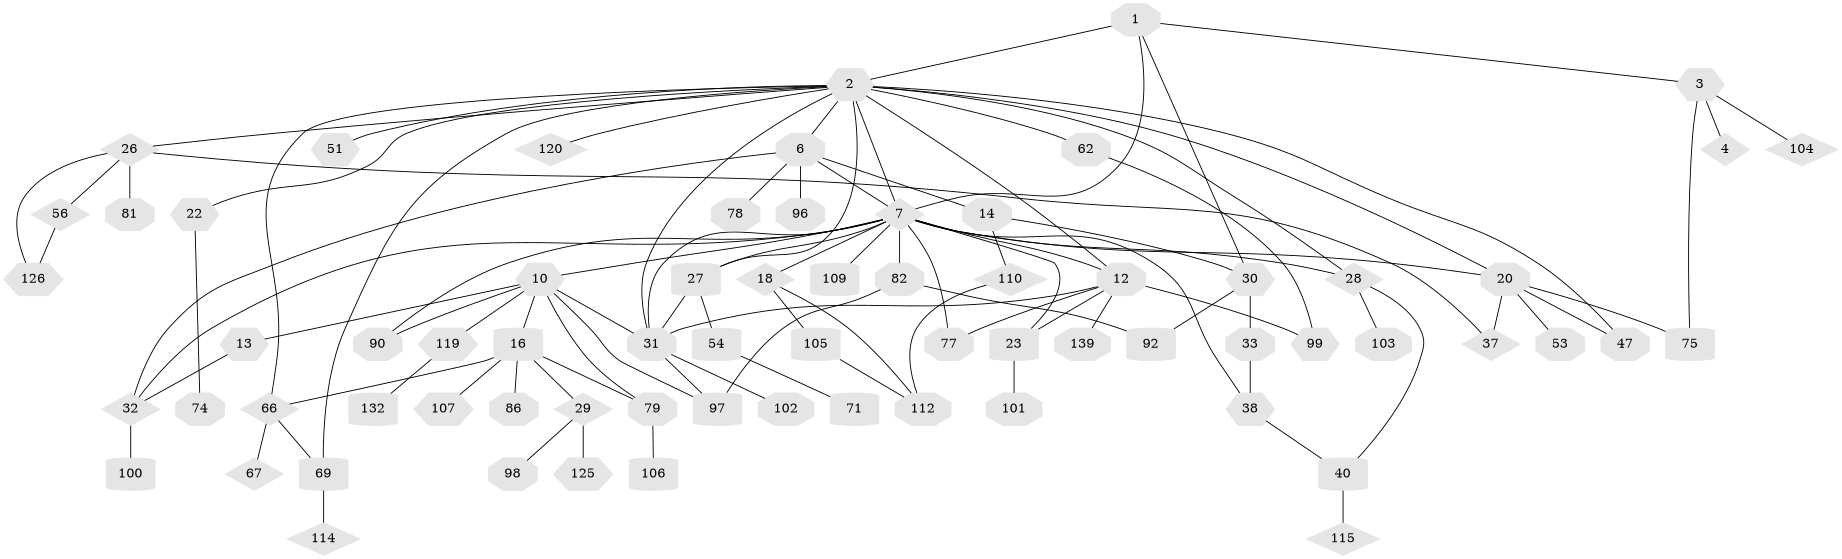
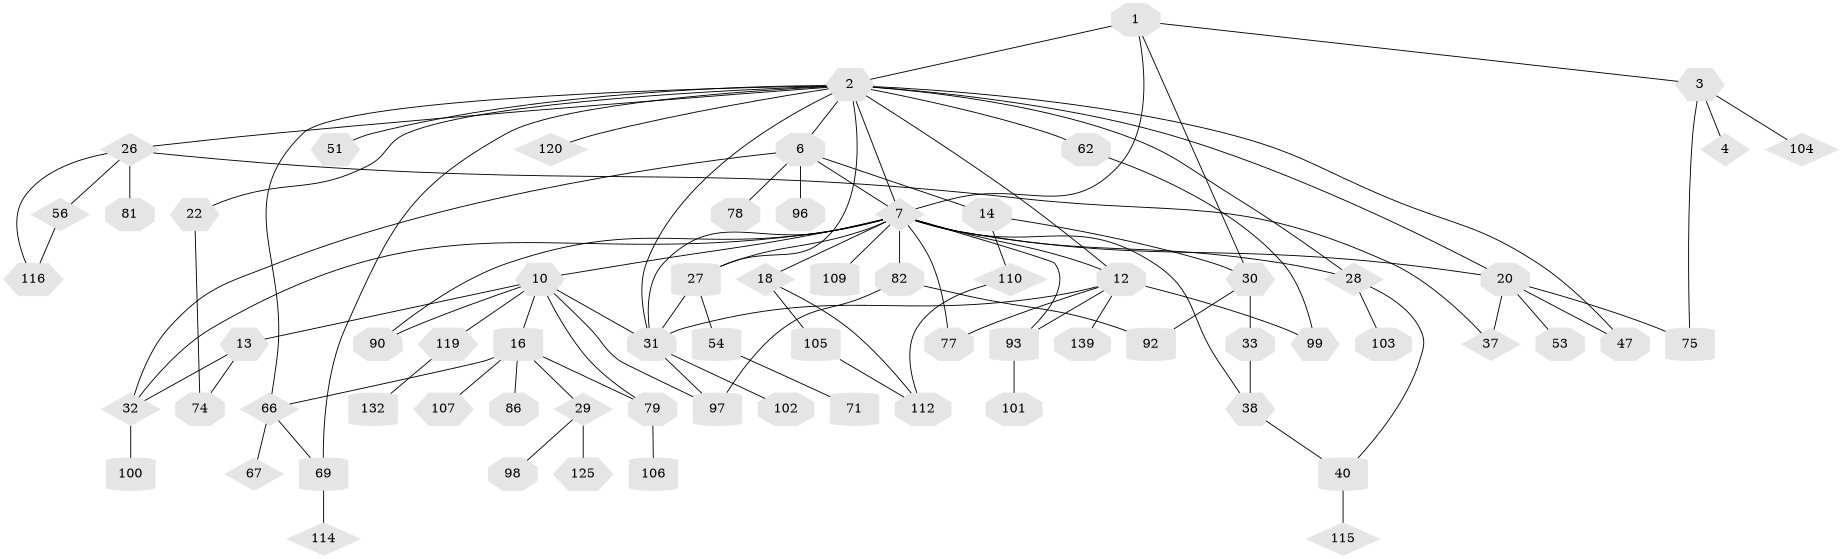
  graph {
    node [color=gray90 shape=octagon style=filled]
    1 [super="+52"]
    2 [shape=hexagon super="+5+25"]
    3 [shape=hexagon super="+64"]
    7 [shape=diamond super="+9+17+41+15+19+95"]
    30 [shape=hexagon super="+39"]
    6 [super="+8+108+113"]
    12 [super="+45+60+23"]
    20 [super="+24+126"]
    22 [shape=hexagon]
    26 [shape=diamond super="+48"]
    27 [shape=cylinder super="+61+58+34"]
    28 [shape=diamond]
    31 [super="+44+43+83"]
    47 [super="+50"]
    51 [shape=hexagon]
    62
    66 [shape=diamond]
    69 [shape=cylinder]
    120 [shape=diamond]
    4 [shape=diamond]
    75 [shape=cylinder super="+88"]
    104 [shape=diamond]
    32 [shape=diamond super="+127"]
    10 [shape=hexagon super="+11+87+35"]
    18 [shape=diamond super="+46"]
    38 [shape=hexagon super="+63"]
    77 [super="+121"]
    82
    90 [super="+124"]
-   93 [shape=cylinder super="+118" label=23]
+   93 [shape=cylinder super="+118"]
    109 [shape=cylinder]
    92 [shape=cylinder]
    33
    14 [super="+89"]
    78
    96
    99 [shape=hexagon]
    139
    37 [shape=diamond super="+49"]
    53 [super="+117"]
    74
    56 [shape=diamond super="+130+65"]
    81
-   116 [shape=hexagon label=126]
+   116 [shape=hexagon]
    54 [shape=cylinder super="+70"]
    40 [shape=cylinder super="+91+57+133"]
    103
    97 [shape=cylinder super="+122"]
    102
    67 [shape=diamond]
    114 [shape=diamond]
    110 [shape=diamond]
    100 [shape=cylinder]
    13 [shape=hexagon super="+85+137"]
    16 [shape=cylinder super="+72+21"]
    79
    119 [shape=hexagon]
    105 [shape=cylinder super="+135"]
    112
    101
    29 [shape=diamond super="+36"]
    86
    107 [shape=hexagon]
    106 [shape=cylinder]
    132 [shape=cylinder]
    98
    125 [shape=hexagon]
    71 [shape=cylinder]
    115 [shape=diamond]
    1 -- 2 [weight=2]
    1 -- 3
    1 -- 7
    1 -- 30
    2 -- 7
    2 -- 6
    2 -- 12
    2 -- 20
    2 -- 22
    2 -- 26
    2 -- 27
    2 -- 28
    2 -- 31
    2 -- 47
    2 -- 51
    2 -- 62
    2 -- 66
    2 -- 69
    2 -- 120
    3 -- 4
    3 -- 75
    3 -- 104
    7 -- 12 [weight=2]
    7 -- 20
    7 -- 27
    7 -- 28
    7 -- 31
    7 -- 32
    7 -- 10
    7 -- 18
    7 -- 38
    7 -- 77
    7 -- 82
    7 -- 90
    7 -- 93
    7 -- 109
    30 -- 92
    30 -- 33
    6 -- 7
    6 -- 32
    6 -- 14
    6 -- 78
    6 -- 96
    12 -- 31
    12 -- 77
    12 -- 93
    12 -- 99
    12 -- 139
    20 -- 47
    20 -- 75
    20 -- 37
    20 -- 53
    22 -- 74
    26 -- 37
    26 -- 56
    26 -- 81
    26 -- 116
    27 -- 31
    27 -- 54
    28 -- 40
    28 -- 103
    31 -- 97 [weight=2]
    31 -- 102
    62 -- 99
    66 -- 69
    66 -- 67
    69 -- 114
    32 -- 100
    10 -- 31
    10 -- 90
    10 -- 97
    10 -- 13
    10 -- 16
    10 -- 79
    10 -- 119
    18 -- 105
    18 -- 112
    38 -- 40
    82 -- 92
    82 -- 97
    93 -- 101
    33 -- 38
    14 -- 30
    14 -- 110
    56 -- 116
    54 -- 71
    40 -- 115
    110 -- 112
    13 -- 32
+   13 -- 74
    16 -- 66
    16 -- 79
    16 -- 29
    16 -- 86
    16 -- 107
    79 -- 106
    119 -- 132
    105 -- 112
    29 -- 98
    29 -- 125
  }
